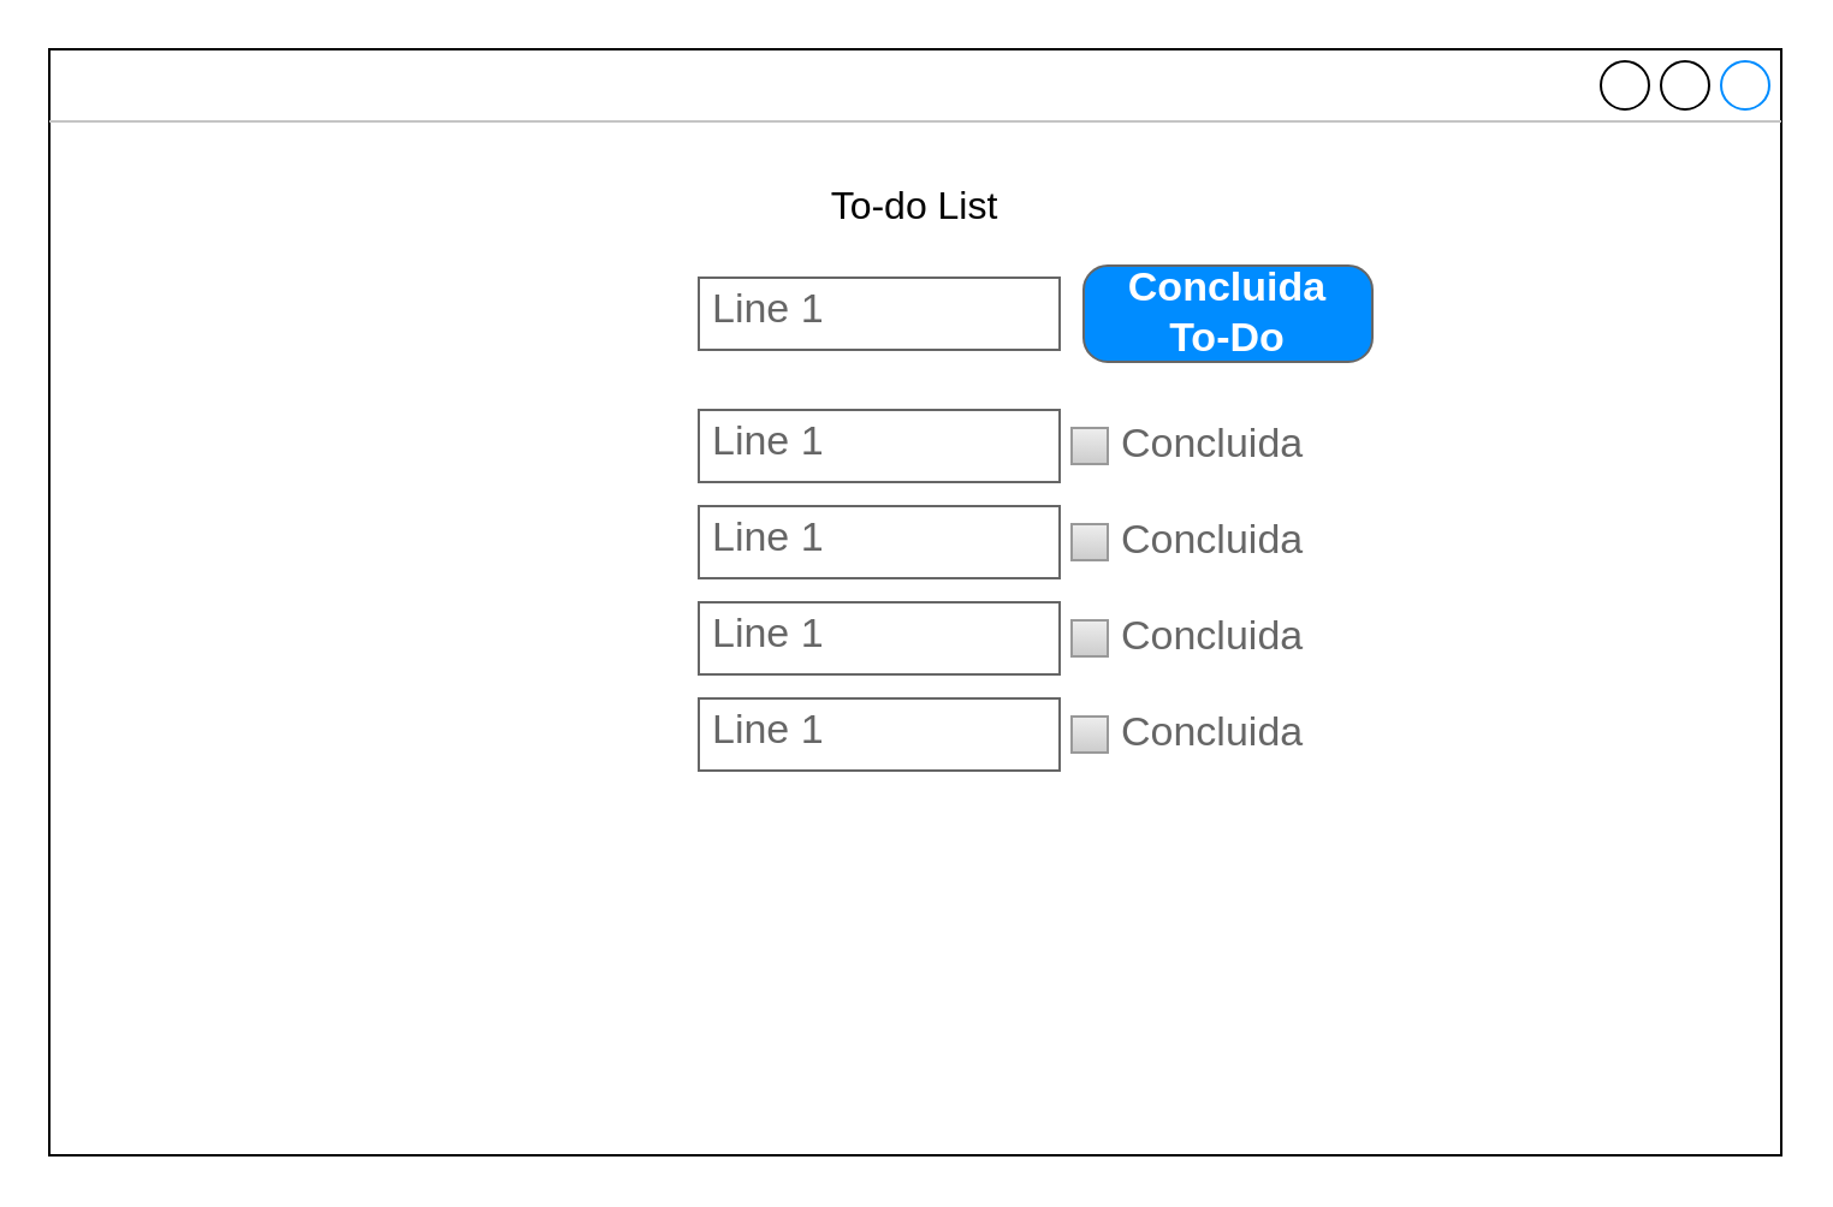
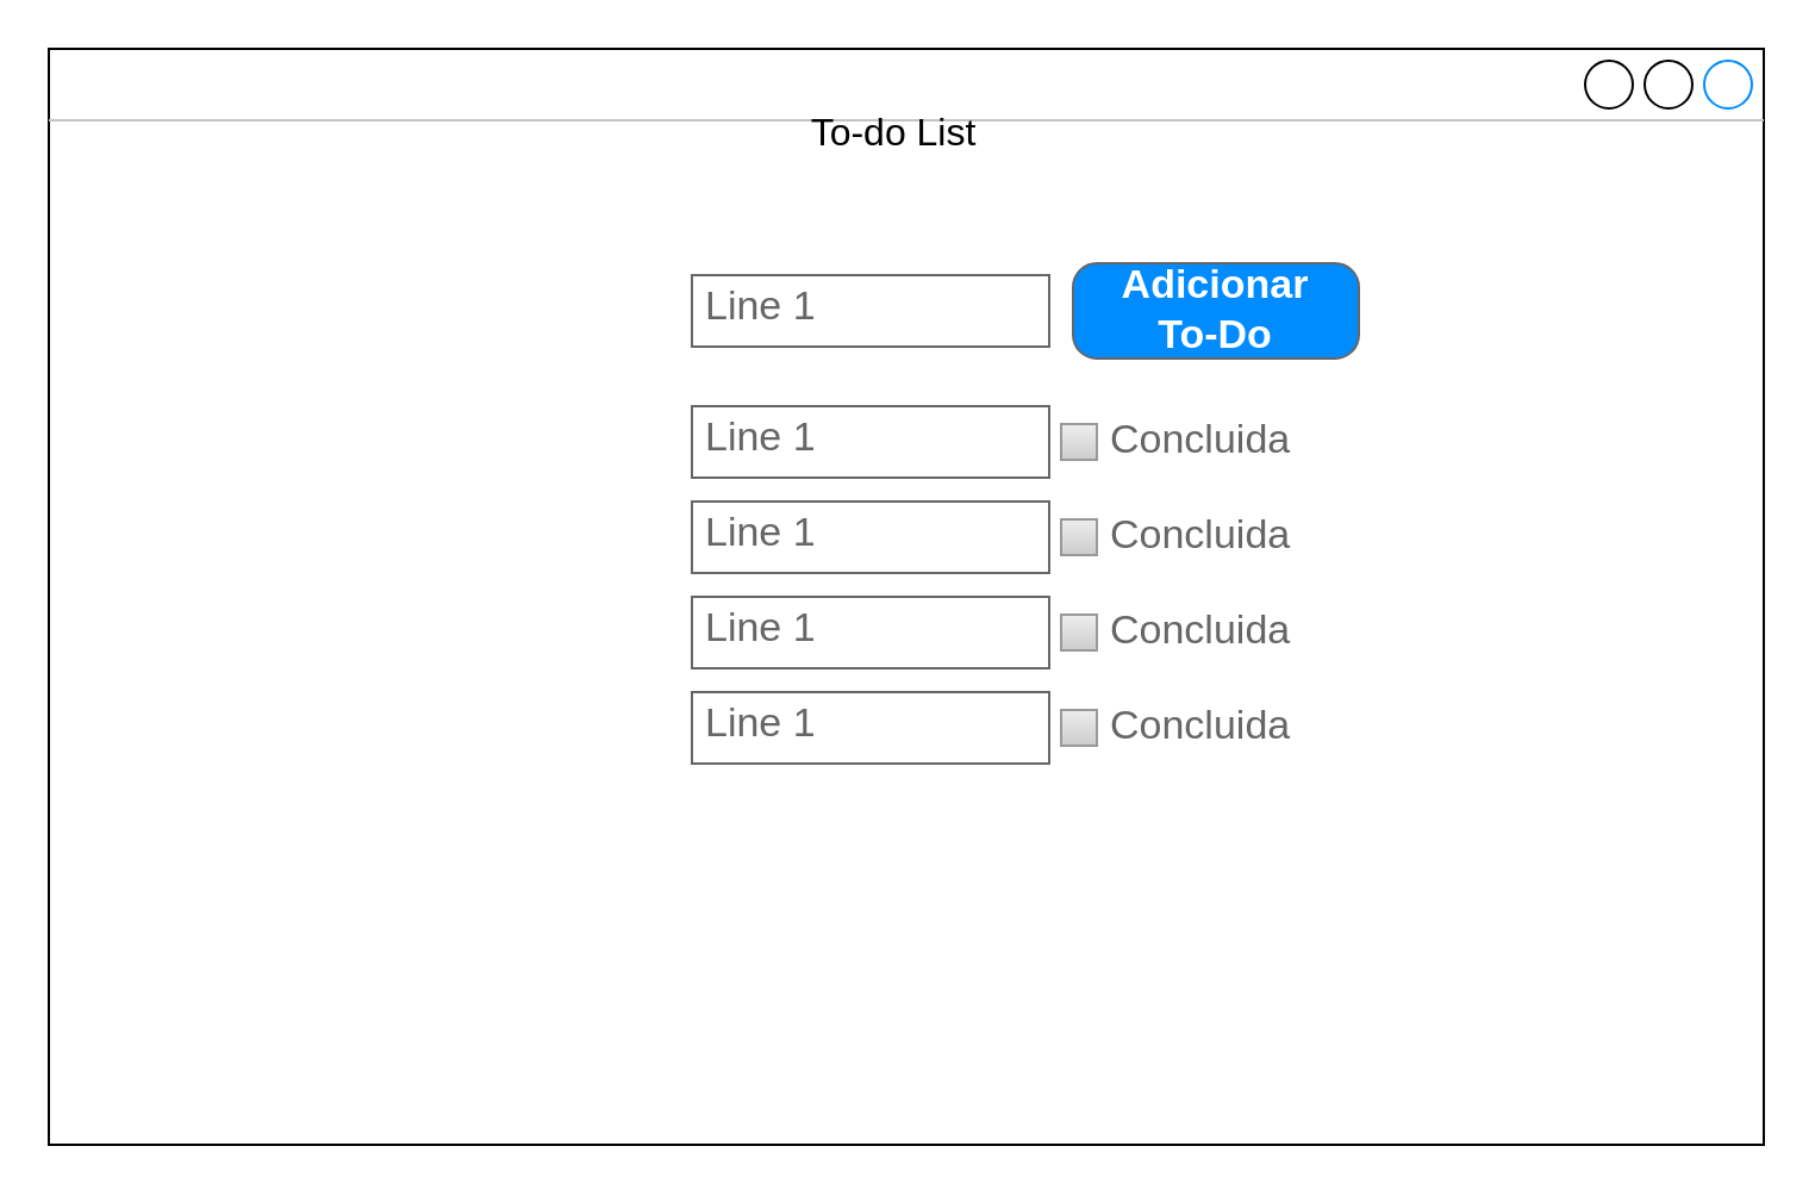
  <mxCell id="0" />
  <mxCell id="1" parent="0" />
  <mxCell id="2" value="" style="strokeWidth=1;shadow=0;dashed=0;align=center;html=1;shape=mxgraph.mockup.containers.window;align=left;verticalAlign=top;spacingLeft=8;strokeColor2=#008cff;strokeColor3=#c4c4c4;fontColor=#666666;mainText=;fontSize=17;labelBackgroundColor=none;whiteSpace=wrap;" parent="1" vertex="1"><mxGeometry x="20" y="20" width="720" height="460" as="geometry" /></mxCell>
  <mxCell id="3" value="" style="group" parent="1" vertex="1" connectable="0"><mxGeometry x="290" y="170" width="170" height="30" as="geometry" /></mxCell>
  <mxCell id="4" value="Concluida" style="strokeWidth=1;shadow=0;dashed=0;align=center;html=1;shape=mxgraph.mockup.forms.rrect;rSize=0;fillColor=#eeeeee;strokeColor=#999999;gradientColor=#cccccc;align=left;spacingLeft=4;fontSize=17;fontColor=#666666;labelPosition=right;" parent="3" vertex="1"><mxGeometry x="155" y="7.5" width="15" height="15" as="geometry" /></mxCell>
  <mxCell id="5" value="Line 1" style="strokeWidth=1;shadow=0;dashed=0;align=center;html=1;shape=mxgraph.mockup.text.textBox;fontColor=#666666;align=left;fontSize=17;spacingLeft=4;spacingTop=-3;whiteSpace=wrap;strokeColor=#666666;mainText=" parent="3" vertex="1"><mxGeometry width="150" height="30" as="geometry" /></mxCell>
  <mxCell id="6" value="" style="group" parent="1" vertex="1" connectable="0"><mxGeometry x="290" y="210" width="170" height="30" as="geometry" /></mxCell>
  <mxCell id="7" value="Concluida" style="strokeWidth=1;shadow=0;dashed=0;align=center;html=1;shape=mxgraph.mockup.forms.rrect;rSize=0;fillColor=#eeeeee;strokeColor=#999999;gradientColor=#cccccc;align=left;spacingLeft=4;fontSize=17;fontColor=#666666;labelPosition=right;" parent="6" vertex="1"><mxGeometry x="155" y="7.5" width="15" height="15" as="geometry" /></mxCell>
  <mxCell id="8" value="Line 1" style="strokeWidth=1;shadow=0;dashed=0;align=center;html=1;shape=mxgraph.mockup.text.textBox;fontColor=#666666;align=left;fontSize=17;spacingLeft=4;spacingTop=-3;whiteSpace=wrap;strokeColor=#666666;mainText=" parent="6" vertex="1"><mxGeometry width="150" height="30" as="geometry" /></mxCell>
- <mxCell id="9" value="&lt;font style=&quot;font-size: 16px;&quot;&gt;To-do List&lt;/font&gt;" style="text;html=1;align=center;verticalAlign=middle;whiteSpace=wrap;rounded=0;" parent="1" vertex="1"><mxGeometry x="315" y="70" width="130" height="30" as="geometry" /></mxCell>
+ <mxCell id="9" value="&lt;font style=&quot;font-size: 16px;&quot;&gt;To-do List&lt;/font&gt;" style="text;html=1;align=center;verticalAlign=middle;whiteSpace=wrap;rounded=0;" parent="1" vertex="1"><mxGeometry x="310" y="40" width="130" height="30" as="geometry" /></mxCell>
  <mxCell id="10" value="" style="group" parent="1" vertex="1" connectable="0"><mxGeometry x="290" y="110" width="280" height="40" as="geometry" /></mxCell>
  <mxCell id="11" value="Line 1" style="strokeWidth=1;shadow=0;dashed=0;align=center;html=1;shape=mxgraph.mockup.text.textBox;fontColor=#666666;align=left;fontSize=17;spacingLeft=4;spacingTop=-3;whiteSpace=wrap;strokeColor=#666666;mainText=" parent="10" vertex="1"><mxGeometry y="5" width="150" height="30" as="geometry" /></mxCell>
- <mxCell id="12" value="Concluida&lt;br&gt;To-Do" style="strokeWidth=1;shadow=0;dashed=0;align=center;html=1;shape=mxgraph.mockup.buttons.button;strokeColor=#666666;fontColor=#ffffff;mainText=;buttonStyle=round;fontSize=17;fontStyle=1;fillColor=#008cff;whiteSpace=wrap;" parent="10" vertex="1"><mxGeometry x="160" width="120" height="40" as="geometry" /></mxCell>
+ <mxCell id="12" value="Adicionar&lt;br&gt;To-Do" style="strokeWidth=1;shadow=0;dashed=0;align=center;html=1;shape=mxgraph.mockup.buttons.button;strokeColor=#666666;fontColor=#ffffff;mainText=;buttonStyle=round;fontSize=17;fontStyle=1;fillColor=#008cff;whiteSpace=wrap;" parent="10" vertex="1"><mxGeometry x="160" width="120" height="40" as="geometry" /></mxCell>
  <mxCell id="13" value="" style="group" parent="1" vertex="1" connectable="0"><mxGeometry x="290" y="250" width="170" height="30" as="geometry" /></mxCell>
  <mxCell id="14" value="Concluida" style="strokeWidth=1;shadow=0;dashed=0;align=center;html=1;shape=mxgraph.mockup.forms.rrect;rSize=0;fillColor=#eeeeee;strokeColor=#999999;gradientColor=#cccccc;align=left;spacingLeft=4;fontSize=17;fontColor=#666666;labelPosition=right;" parent="13" vertex="1"><mxGeometry x="155" y="7.5" width="15" height="15" as="geometry" /></mxCell>
  <mxCell id="15" value="Line 1" style="strokeWidth=1;shadow=0;dashed=0;align=center;html=1;shape=mxgraph.mockup.text.textBox;fontColor=#666666;align=left;fontSize=17;spacingLeft=4;spacingTop=-3;whiteSpace=wrap;strokeColor=#666666;mainText=" parent="13" vertex="1"><mxGeometry width="150" height="30" as="geometry" /></mxCell>
  <mxCell id="16" value="" style="group" parent="1" vertex="1" connectable="0"><mxGeometry x="290" y="290" width="170" height="30" as="geometry" /></mxCell>
  <mxCell id="17" value="Concluida" style="strokeWidth=1;shadow=0;dashed=0;align=center;html=1;shape=mxgraph.mockup.forms.rrect;rSize=0;fillColor=#eeeeee;strokeColor=#999999;gradientColor=#cccccc;align=left;spacingLeft=4;fontSize=17;fontColor=#666666;labelPosition=right;" parent="16" vertex="1"><mxGeometry x="155" y="7.5" width="15" height="15" as="geometry" /></mxCell>
  <mxCell id="18" value="Line 1" style="strokeWidth=1;shadow=0;dashed=0;align=center;html=1;shape=mxgraph.mockup.text.textBox;fontColor=#666666;align=left;fontSize=17;spacingLeft=4;spacingTop=-3;whiteSpace=wrap;strokeColor=#666666;mainText=" parent="16" vertex="1"><mxGeometry width="150" height="30" as="geometry" /></mxCell>
